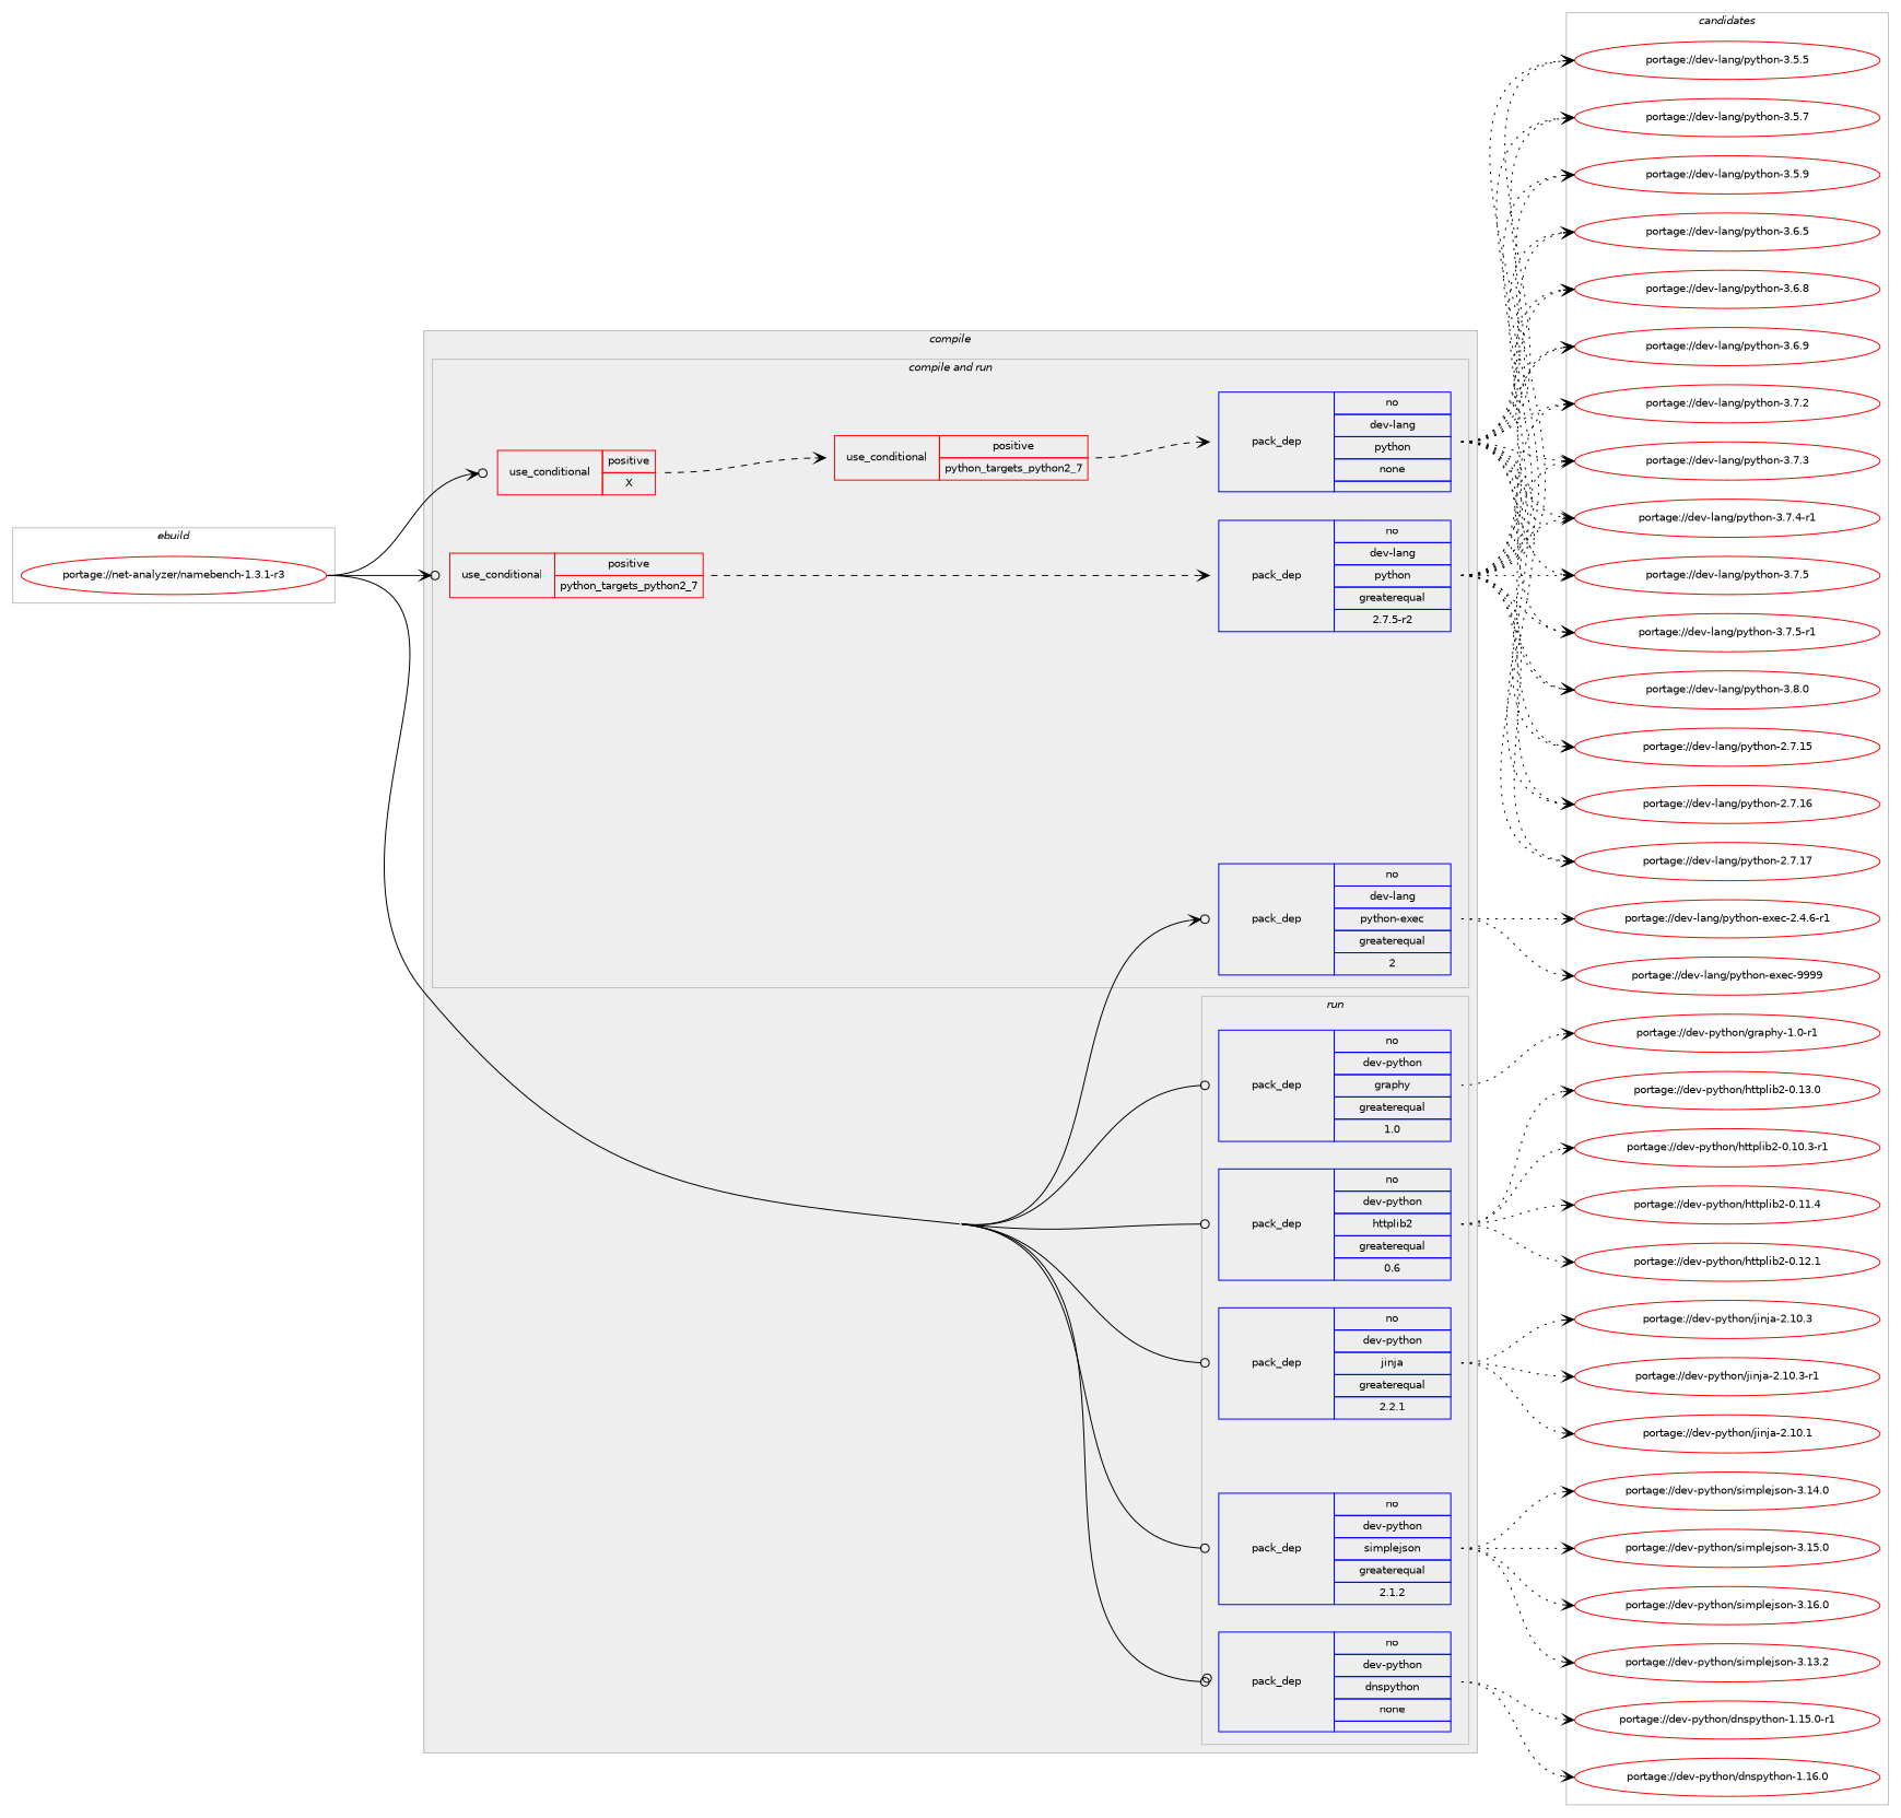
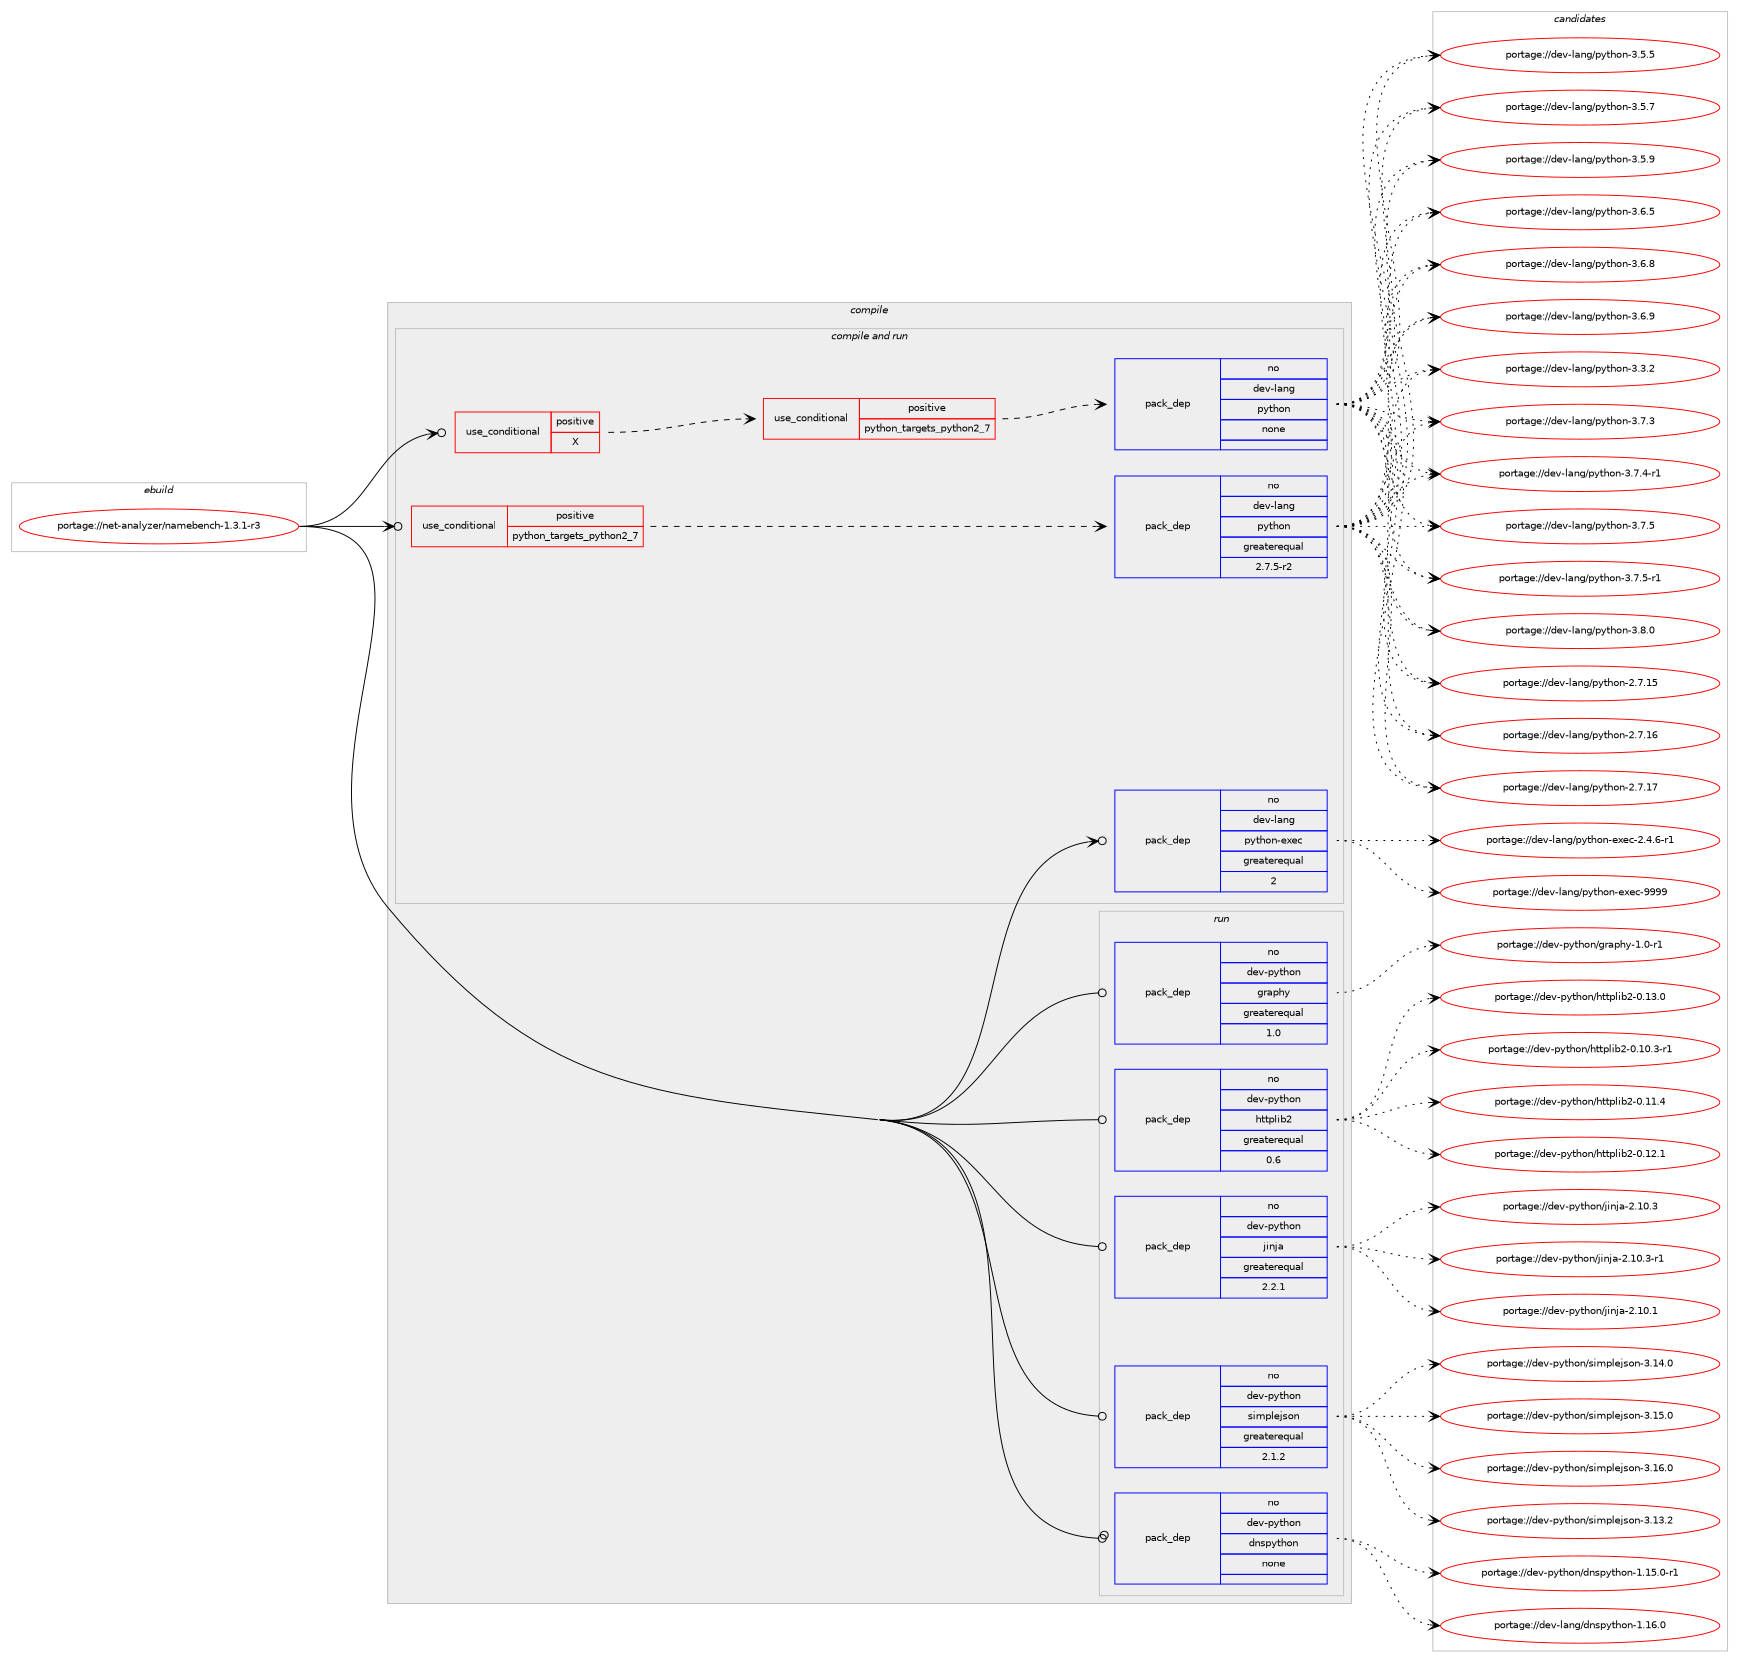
  digraph {
    compound=true
    concentrate=true
    fontname=Helvetica
    fontsize=10
    newrank=true
    rankdir=LR
    ranksep=1.5
    node [color=red fontname=Helvetica fontsize=10]
    edge [arrowhead=vee headport=w style=dotted tailport=e weight=100]
    n1 [label="portage://net-analyzer/namebench-1.3.1-r3" width=4]
    n2 [color=blue label=<<TABLE BORDER="0" CELLBORDER="1" CELLSPACING="0" CELLPADDING="4" WIDTH="220"><TR><TD ROWSPAN="6" CELLPADDING="30">pack_dep</TD></TR><TR><TD WIDTH="110">no</TD></TR><TR><TD>dev-lang</TD></TR><TR><TD>python</TD></TR><TR><TD>none</TD></TR><TR><TD></TD></TR></TABLE>> shape=none]
    n3 [label=<<TABLE BORDER="0" CELLBORDER="1" CELLSPACING="0" CELLPADDING="4"><TR><TD ROWSPAN="3" CELLPADDING="10">use_conditional</TD></TR><TR><TD>positive</TD></TR><TR><TD>python_targets_python2_7</TD></TR></TABLE>> shape=none]
    n4 [label=<<TABLE BORDER="0" CELLBORDER="1" CELLSPACING="0" CELLPADDING="4"><TR><TD ROWSPAN="3" CELLPADDING="10">use_conditional</TD></TR><TR><TD>positive</TD></TR><TR><TD>X</TD></TR></TABLE>> shape=none]
    n5 [color=blue label=<<TABLE BORDER="0" CELLBORDER="1" CELLSPACING="0" CELLPADDING="4" WIDTH="220"><TR><TD ROWSPAN="6" CELLPADDING="30">pack_dep</TD></TR><TR><TD WIDTH="110">no</TD></TR><TR><TD>dev-lang</TD></TR><TR><TD>python</TD></TR><TR><TD>greaterequal</TD></TR><TR><TD>2.7.5-r2</TD></TR></TABLE>> shape=none]
    n6 [label=<<TABLE BORDER="0" CELLBORDER="1" CELLSPACING="0" CELLPADDING="4"><TR><TD ROWSPAN="3" CELLPADDING="10">use_conditional</TD></TR><TR><TD>positive</TD></TR><TR><TD>python_targets_python2_7</TD></TR></TABLE>> shape=none]
    n7 [color=blue label=<<TABLE BORDER="0" CELLBORDER="1" CELLSPACING="0" CELLPADDING="4" WIDTH="220"><TR><TD ROWSPAN="6" CELLPADDING="30">pack_dep</TD></TR><TR><TD WIDTH="110">no</TD></TR><TR><TD>dev-lang</TD></TR><TR><TD>python-exec</TD></TR><TR><TD>greaterequal</TD></TR><TR><TD>2</TD></TR></TABLE>> shape=none]
    n8 [color=blue label=<<TABLE BORDER="0" CELLBORDER="1" CELLSPACING="0" CELLPADDING="4" WIDTH="220"><TR><TD ROWSPAN="6" CELLPADDING="30">pack_dep</TD></TR><TR><TD WIDTH="110">no</TD></TR><TR><TD>dev-python</TD></TR><TR><TD>dnspython</TD></TR><TR><TD>none</TD></TR><TR><TD></TD></TR></TABLE>> shape=none]
    n9 [color=blue label=<<TABLE BORDER="0" CELLBORDER="1" CELLSPACING="0" CELLPADDING="4" WIDTH="220"><TR><TD ROWSPAN="6" CELLPADDING="30">pack_dep</TD></TR><TR><TD WIDTH="110">no</TD></TR><TR><TD>dev-python</TD></TR><TR><TD>graphy</TD></TR><TR><TD>greaterequal</TD></TR><TR><TD>1.0</TD></TR></TABLE>> shape=none]
    n10 [color=blue label=<<TABLE BORDER="0" CELLBORDER="1" CELLSPACING="0" CELLPADDING="4" WIDTH="220"><TR><TD ROWSPAN="6" CELLPADDING="30">pack_dep</TD></TR><TR><TD WIDTH="110">no</TD></TR><TR><TD>dev-python</TD></TR><TR><TD>httplib2</TD></TR><TR><TD>greaterequal</TD></TR><TR><TD>0.6</TD></TR></TABLE>> shape=none]
    n11 [color=blue label=<<TABLE BORDER="0" CELLBORDER="1" CELLSPACING="0" CELLPADDING="4" WIDTH="220"><TR><TD ROWSPAN="6" CELLPADDING="30">pack_dep</TD></TR><TR><TD WIDTH="110">no</TD></TR><TR><TD>dev-python</TD></TR><TR><TD>jinja</TD></TR><TR><TD>greaterequal</TD></TR><TR><TD>2.2.1</TD></TR></TABLE>> shape=none]
    n12 [color=blue label=<<TABLE BORDER="0" CELLBORDER="1" CELLSPACING="0" CELLPADDING="4" WIDTH="220"><TR><TD ROWSPAN="6" CELLPADDING="30">pack_dep</TD></TR><TR><TD WIDTH="110">no</TD></TR><TR><TD>dev-python</TD></TR><TR><TD>simplejson</TD></TR><TR><TD>greaterequal</TD></TR><TR><TD>2.1.2</TD></TR></TABLE>> shape=none]
    n13 [label="portage://dev-lang/python-2.7.15" width=4]
    n14 [label="portage://dev-lang/python-2.7.16" width=4]
    n15 [label="portage://dev-lang/python-2.7.17" width=4]
    n16 [label="portage://dev-lang/python-3.5.5" width=4]
    n17 [label="portage://dev-lang/python-3.5.7" width=4]
    n18 [label="portage://dev-lang/python-3.5.9" width=4]
    n19 [label="portage://dev-lang/python-3.6.5" width=4]
    n20 [label="portage://dev-lang/python-3.6.8" width=4]
    n21 [label="portage://dev-lang/python-3.6.9" width=4]
-   n22 [label="portage://dev-lang/python-3.7.2" width=4]
+   n22 [label="portage://dev-lang/python-3.3.2" width=4]
    n23 [label="portage://dev-lang/python-3.7.3" width=4]
    n24 [label="portage://dev-lang/python-3.7.4-r1" width=4]
    n25 [label="portage://dev-lang/python-3.7.5" width=4]
    n26 [label="portage://dev-lang/python-3.7.5-r1" width=4]
    n27 [label="portage://dev-lang/python-3.8.0" width=4]
    n28 [label="portage://dev-lang/python-exec-2.4.6-r1" width=4]
    n29 [label="portage://dev-lang/python-exec-9999" width=4]
    n30 [label="portage://dev-python/dnspython-1.15.0-r1" width=4]
-   n31 [label="portage://dev-python/dnspython-1.16.0" width=4]
+   n31 [label="portage://dev-lang/dnspython-1.16.0" width=4]
    n32 [label="portage://dev-python/graphy-1.0-r1" width=4]
    n33 [label="portage://dev-python/httplib2-0.10.3-r1" width=4]
    n34 [label="portage://dev-python/httplib2-0.11.4" width=4]
    n35 [label="portage://dev-python/httplib2-0.12.1" width=4]
    n36 [label="portage://dev-python/httplib2-0.13.0" width=4]
    n37 [label="portage://dev-python/jinja-2.10.1" width=4]
    n38 [label="portage://dev-python/jinja-2.10.3" width=4]
    n39 [label="portage://dev-python/jinja-2.10.3-r1" width=4]
    n40 [label="portage://dev-python/simplejson-3.13.2" width=4]
    n41 [label="portage://dev-python/simplejson-3.14.0" width=4]
    n42 [label="portage://dev-python/simplejson-3.15.0" width=4]
    n43 [label="portage://dev-python/simplejson-3.16.0" width=4]
    subgraph cluster_1 {
      color=gray
      label=<<i>ebuild</i>>
      rank=same
      n1
    }
    subgraph cluster_2 {
      color=gray
      label=<<i>dependencies</i>>
      subgraph cluster_3 {
        color=gray
        fillcolor="#eeeeee"
        label=<<i>compile</i>>
        style=filled
      }
      subgraph cluster_4 {
        color=gray
        fillcolor="#eeeeee"
        label=<<i>compile and run</i>>
        style=filled
        subgraph sub_5 {
          color=gray
          fillcolor="#eeeeee"
          label=<<i>compile and run</i>>
          style=filled
          n4
          subgraph sub_6 {
            color=gray
            fillcolor="#eeeeee"
            label=<<i>compile and run</i>>
            style=filled
            n3
            subgraph sub_7 {
              color=gray
              fillcolor="#eeeeee"
              label=<<i>compile and run</i>>
              style=filled
              n2
            }
          }
        }
        subgraph sub_8 {
          color=gray
          fillcolor="#eeeeee"
          label=<<i>compile and run</i>>
          style=filled
          n6
          subgraph sub_9 {
            color=gray
            fillcolor="#eeeeee"
            label=<<i>compile and run</i>>
            style=filled
            n5
          }
        }
        subgraph sub_10 {
          color=gray
          fillcolor="#eeeeee"
          label=<<i>compile and run</i>>
          style=filled
          n7
        }
      }
      subgraph cluster_11 {
        color=gray
        fillcolor="#eeeeee"
        label=<<i>run</i>>
        style=filled
        subgraph sub_12 {
          color=gray
          fillcolor="#eeeeee"
          label=<<i>run</i>>
          style=filled
          n8
        }
        subgraph sub_13 {
          color=gray
          fillcolor="#eeeeee"
          label=<<i>run</i>>
          style=filled
          n9
        }
        subgraph sub_14 {
          color=gray
          fillcolor="#eeeeee"
          label=<<i>run</i>>
          style=filled
          n10
        }
        subgraph sub_15 {
          color=gray
          fillcolor="#eeeeee"
          label=<<i>run</i>>
          style=filled
          n11
        }
        subgraph sub_16 {
          color=gray
          fillcolor="#eeeeee"
          label=<<i>run</i>>
          style=filled
          n12
        }
      }
    }
    subgraph cluster_17 {
      color=gray
      label=<<i>candidates</i>>
      rank=same
      subgraph sub_18 {
        color=black
        label=<<i>candidates</i>>
        nodesep=1
        rank=same
        n13
        n14
        n15
        n16
        n17
        n18
        n19
        n20
        n21
        n22
        n23
        n24
        n25
        n26
        n27
      }
      subgraph sub_19 {
        color=black
        label=<<i>candidates</i>>
        nodesep=1
        rank=same
        n13
        n14
        n15
        n16
        n17
        n18
        n19
        n20
        n21
        n22
        n23
        n24
        n25
        n26
        n27
      }
      subgraph sub_20 {
        color=black
        label=<<i>candidates</i>>
        nodesep=1
        rank=same
        n28
        n29
      }
      subgraph sub_21 {
        color=black
        label=<<i>candidates</i>>
        nodesep=1
        rank=same
        n30
        n31
      }
      subgraph sub_22 {
        color=black
        label=<<i>candidates</i>>
        nodesep=1
        rank=same
        n32
      }
      subgraph sub_23 {
        color=black
        label=<<i>candidates</i>>
        nodesep=1
        rank=same
        n33
        n34
        n35
        n36
      }
      subgraph sub_24 {
        color=black
        label=<<i>candidates</i>>
        nodesep=1
        rank=same
        n37
        n38
        n39
      }
      subgraph sub_25 {
        color=black
        label=<<i>candidates</i>>
        nodesep=1
        rank=same
        n40
        n41
        n42
        n43
      }
    }
    n1 -> n4 [arrowhead=odotvee style=solid weight=20]
    n1 -> n6 [arrowhead=odotvee style=solid weight=20]
    n1 -> n7 [arrowhead=odotvee style=solid weight=20]
    n1 -> n8 [arrowhead=odot style=solid weight=20]
    n1 -> n9 [arrowhead=odot style=solid weight=20]
    n1 -> n10 [arrowhead=odot style=solid weight=20]
    n1 -> n11 [arrowhead=odot style=solid weight=20]
    n1 -> n12 [arrowhead=odot style=solid weight=20]
    n2 -> n13
    n2 -> n14
    n2 -> n15
    n2 -> n16
    n2 -> n17
    n2 -> n18
    n2 -> n19
    n2 -> n20
    n2 -> n21
    n2 -> n22
    n2 -> n23
    n2 -> n24
    n2 -> n25
    n2 -> n26
    n2 -> n27
    n3 -> n2 [style=dashed weight=20]
    n4 -> n3 [style=dashed weight=20]
    n5 -> n13
    n5 -> n14
    n5 -> n15
    n5 -> n16
    n5 -> n17
    n5 -> n18
    n5 -> n19
    n5 -> n20
    n5 -> n21
    n5 -> n22
    n5 -> n23
    n5 -> n24
    n5 -> n25
    n5 -> n26
    n5 -> n27
    n6 -> n5 [style=dashed weight=20]
    n7 -> n28
    n7 -> n29
    n8 -> n30
    n8 -> n31
    n9 -> n32
    n10 -> n33
    n10 -> n34
    n10 -> n35
    n10 -> n36
    n11 -> n37
    n11 -> n38
    n11 -> n39
    n12 -> n40
    n12 -> n41
    n12 -> n42
    n12 -> n43
  }
